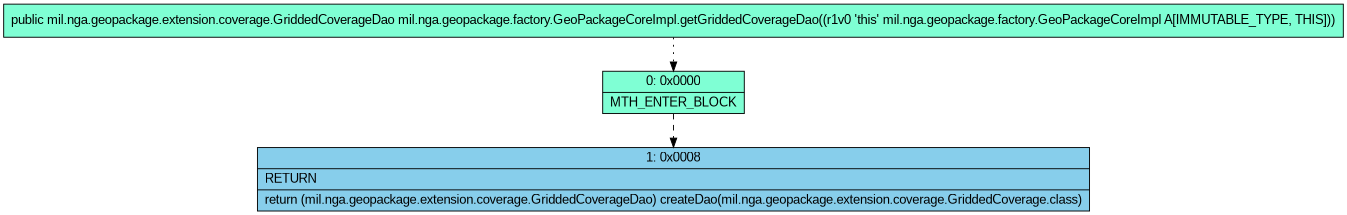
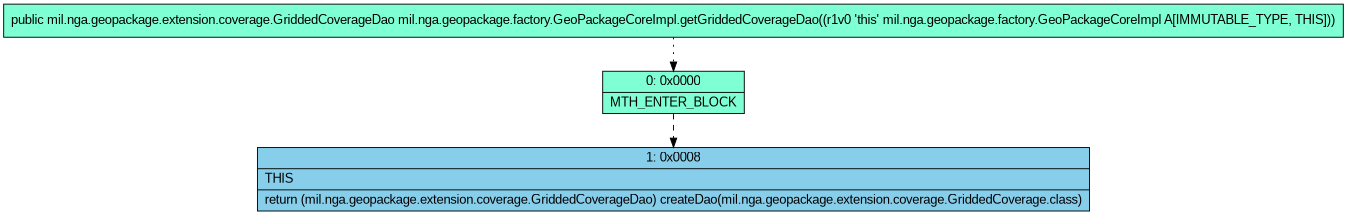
  digraph {
    fontname="Liberation Sans"
    node [shape=record style=filled fillcolor=aquamarine fontname="Liberation Sans"]
    edge [fontname="Liberation Sans"]
    n1 [label="{0\:\ 0x0000|MTH_ENTER_BLOCK\l}"]
-   n2 [label="{1\:\ 0x0008|RETURN\l|return (mil.nga.geopackage.extension.coverage.GriddedCoverageDao) createDao(mil.nga.geopackage.extension.coverage.GriddedCoverage.class)\l}" fillcolor=skyblue]
+   n2 [label="{1\:\ 0x0008|THIS\l|return (mil.nga.geopackage.extension.coverage.GriddedCoverageDao) createDao(mil.nga.geopackage.extension.coverage.GriddedCoverage.class)\l}" fillcolor=skyblue]
    n3 [label="{public mil.nga.geopackage.extension.coverage.GriddedCoverageDao mil.nga.geopackage.factory.GeoPackageCoreImpl.getGriddedCoverageDao((r1v0 'this' mil.nga.geopackage.factory.GeoPackageCoreImpl A[IMMUTABLE_TYPE, THIS])) }"]
    n1 -> n2 [style=dashed]
    n3 -> n1 [style=dotted]
  }
